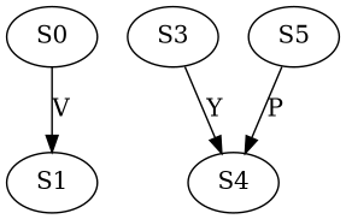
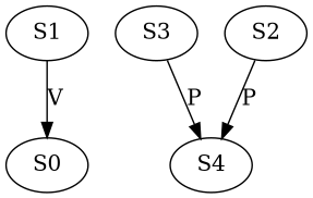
  strict digraph {
    S0
    S1
    S3
    S4
-   S5
-   S0 -> S1 [label=V]
-   S3 -> S4 [label=Y]
+   S5 [label=S2]
+   S1 -> S0 [label=V]
+   S3 -> S4 [label=P]
    S5 -> S4 [label=P]
  }
